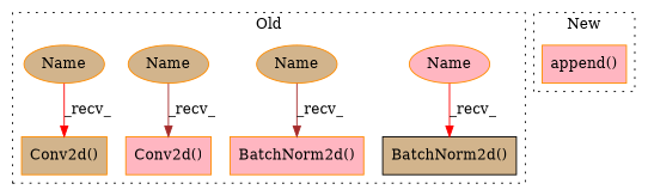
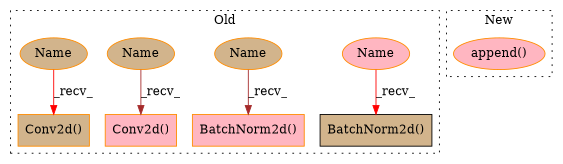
  digraph {
    node [a=75 l=2 shape=box style=filled fillcolor=tan color=darkorange]
    edge [color=red]
    n1 [l="15,1" label="BatchNorm2d()" s="3004,3029" color=black]
    n2 [l="10,13" label="Conv2d()" s="2758,2792" fillcolor=lightpink]
    n3 [l="15,1" label="BatchNorm2d()" s="2820,2845" fillcolor=lightpink]
    n4 [l="10,13" label="Conv2d()" s="3107,3141"]
    n5 [a=87 label=Name s=3004 shape=ellipse fillcolor=lightpink]
    n6 [a=87 label=Name s=2820 shape=ellipse]
    n7 [a=87 label=Name s=2758 shape=ellipse]
    n8 [a=87 label=Name s=3107 shape=ellipse]
-   n9 [l="18,1" label="append()" s="3309,3351" fillcolor=lightpink]
+   n9 [l="18,1" label="append()" s="3309,3351" shape=ellipse fillcolor=lightpink]
    subgraph cluster_1 {
      label=Old
      style=dotted
      n1
      n2
      n3
      n4
      n5
      n6
      n7
      n8
    }
    subgraph cluster_2 {
      label=New
      style=dotted
      n9
    }
    n5 -> n1 [label=_recv_]
    n6 -> n3 [label=_recv_ color=brown]
    n7 -> n2 [label=_recv_ color=brown]
    n8 -> n4 [label=_recv_]
  }
